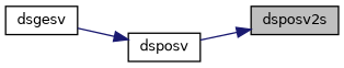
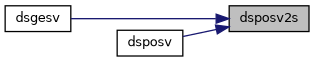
  digraph {
    rankdir=RL
    node [color=black fillcolor=white fontname=Helvetica fontsize=10 shape=record style=filled]
    edge [color=midnightblue dir=back fontname=Helvetica fontsize=10 labelfontname=Helvetica labelfontsize=10 style=solid]
    n1 [fillcolor=grey75 fontcolor=black height=0.2 label=dsposv2s width=0.4]
    n2 [height=0.2 label=dsgesv width=0.4]
    n3 [height=0.2 label=dsposv width=0.4]
-   n3 -> n2
+   n1 -> n2
    n1 -> n3
  }
